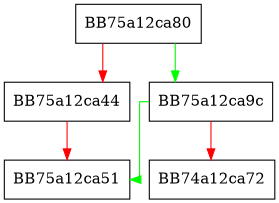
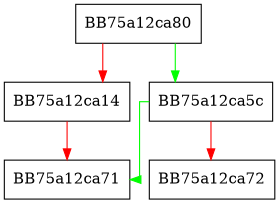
  digraph {
    fontname="DejaVu Serif"
    splines=ortho
    node [fontname="DejaVu Serif" shape=box]
    edge [color=red fontname="DejaVu Serif"]
    n1 [label=BB75a12ca80]
-   BB75a12ca5c [label=BB75a12ca9c]
-   BB75a12ca44
-   BB75a12ca51
-   BB75a12ca72 [label=BB74a12ca72]
+   BB75a12ca5c
+   BB75a12ca44 [label=BB75a12ca14]
+   BB75a12ca51 [label=BB75a12ca71]
+   BB75a12ca72
    n1 -> BB75a12ca5c [color=green]
    n1 -> BB75a12ca44
    BB75a12ca5c -> BB75a12ca51 [color=green]
    BB75a12ca5c -> BB75a12ca72
    BB75a12ca44 -> BB75a12ca51
  }
